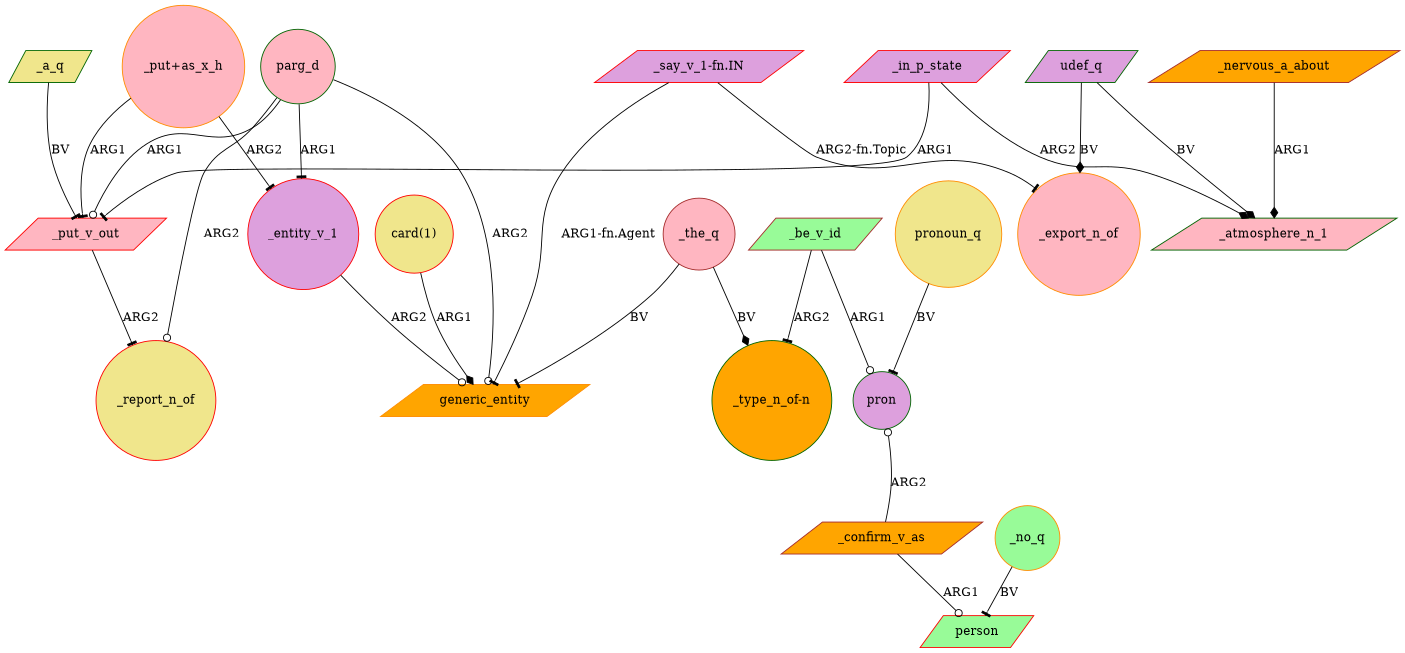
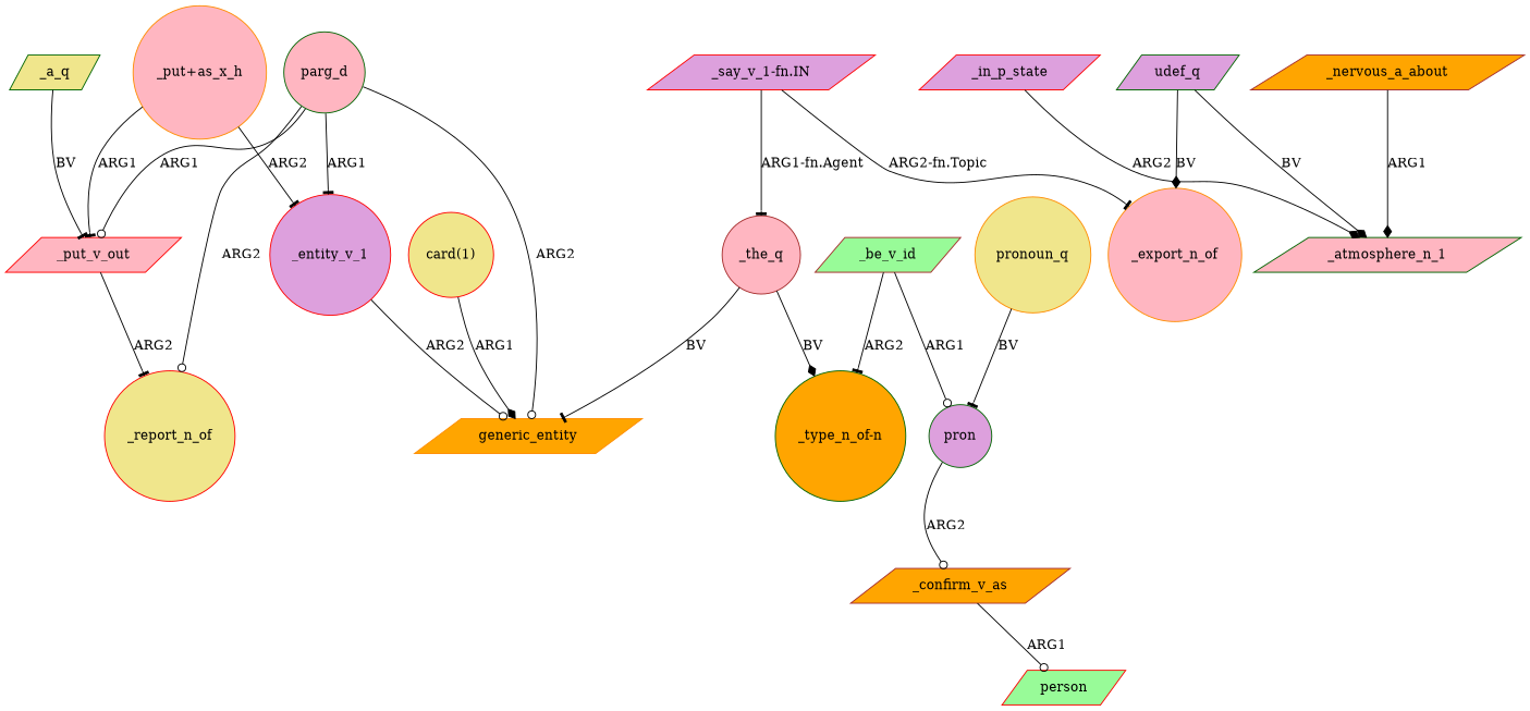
  digraph {
    node [color=red fillcolor=lightpink shape=parallelogram style=filled]
    edge [arrowhead=tee]
    _a_q [color=darkgreen fillcolor=khaki]
    _put_v_out
    _report_n_of [fillcolor=khaki shape=circle]
    n4 [color=darkorange label="_put+as_x_h" shape=circle]
    n5 [fillcolor=plum label=_entity_v_1 shape=circle]
    generic_entity [color=darkorange fillcolor=orange]
    _the_q [color=brown shape=circle]
    "_type_n_of-n" [color=darkgreen fillcolor=orange shape=circle]
    _in_p_state [fillcolor=plum]
    _atmosphere_n_1 [color=darkgreen]
    parg_d [color=darkgreen shape=circle]
    _confirm_v_as [color=brown fillcolor=orange]
    person [fillcolor=palegreen]
    pron [color=darkgreen fillcolor=plum shape=circle]
    _be_v_id [color=brown fillcolor=palegreen]
    pronoun_q [color=darkorange fillcolor=khaki shape=circle]
    udef_q [color=darkgreen fillcolor=plum]
    _export_n_of [color=darkorange shape=circle]
-   _no_q [color=darkorange fillcolor=palegreen shape=circle]
    "_say_v_1-fn.IN" [fillcolor=plum]
    "card(1)" [fillcolor=khaki shape=circle]
    _nervous_a_about [color=brown fillcolor=orange]
    _a_q -> _put_v_out [label=BV]
    _put_v_out -> _report_n_of [label=ARG2]
    n4 -> _put_v_out [label=ARG1]
    n4 -> n5 [label=ARG2]
    n5 -> generic_entity [arrowhead=odot label=ARG2]
    _the_q -> generic_entity [label=BV]
    _the_q -> "_type_n_of-n" [arrowhead=diamond label=BV]
-   _in_p_state -> _put_v_out [label=ARG1]
    _in_p_state -> _atmosphere_n_1 [arrowhead=diamond label=ARG2]
    parg_d -> _put_v_out [arrowhead=odot label=ARG1]
    parg_d -> _report_n_of [arrowhead=odot label=ARG2]
    parg_d -> n5 [label=ARG1]
    parg_d -> generic_entity [arrowhead=odot label=ARG2]
    _confirm_v_as -> person [arrowhead=odot label=ARG1]
-   _confirm_v_as -> pron [arrowhead=odot label=ARG2]
+   pron -> _confirm_v_as [arrowhead=odot label=ARG2]
    _be_v_id -> "_type_n_of-n" [label=ARG2]
    _be_v_id -> pron [arrowhead=odot label=ARG1]
    pronoun_q -> pron [label=BV]
    udef_q -> _atmosphere_n_1 [arrowhead=diamond label=BV]
    udef_q -> _export_n_of [arrowhead=diamond label=BV]
-   _no_q -> person [label=BV]
-   "_say_v_1-fn.IN" -> generic_entity [label="ARG1-fn.Agent"]
+   "_say_v_1-fn.IN" -> _the_q [label="ARG1-fn.Agent"]
    "_say_v_1-fn.IN" -> _export_n_of [label="ARG2-fn.Topic"]
    "card(1)" -> generic_entity [arrowhead=diamond label=ARG1]
    _nervous_a_about -> _atmosphere_n_1 [arrowhead=diamond label=ARG1]
  }
